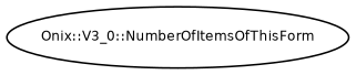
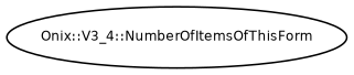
  digraph {
    fontname="Bitstream Vera Sans"
    fontsize=8
-   n1 [fontname="Bitstream Vera Sans" fontsize=8 label="Onix::V3_0::NumberOfItemsOfThisForm" shape=oval]
+   n1 [fontname="Bitstream Vera Sans" fontsize=8 label="Onix::V3_4::NumberOfItemsOfThisForm" shape=oval]
  }
